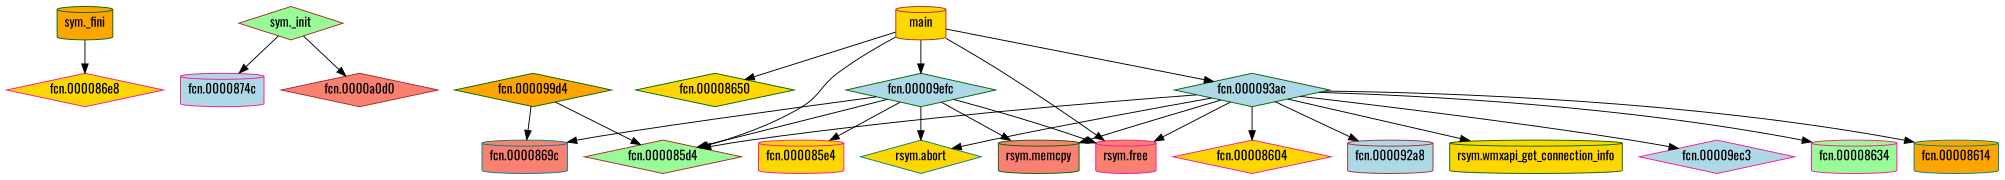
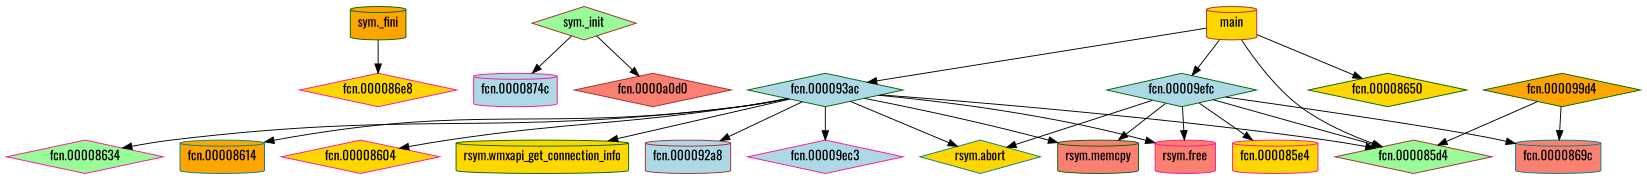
  digraph {
    fontname=Oswald
    node [color=darkgreen fillcolor=gold fontname=Oswald shape=cylinder style=filled]
    edge [fontname=Oswald]
    n1 [fillcolor=orange label="sym._fini"]
    n2 [color=deeppink label="fcn.000086e8" shape=diamond]
    n3 [color=brown fillcolor=palegreen label="sym._init" shape=diamond]
    n4 [color=deeppink fillcolor=lightblue label="fcn.0000874c"]
    n5 [color=brown fillcolor=salmon label="fcn.0000a0d0" shape=diamond]
    n6 [color=brown label=main]
    n7 [color=deeppink fillcolor=salmon label="rsym.free"]
    n8 [color=brown fillcolor=palegreen label="fcn.000085d4" shape=diamond]
    n9 [fillcolor=lightblue label="fcn.00009efc" shape=diamond]
    n10 [label="fcn.00008650" shape=diamond]
    n11 [fillcolor=lightblue label="fcn.000093ac" shape=diamond]
    n12 [color=teal fillcolor=salmon label="fcn.0000869c"]
    n13 [color=deeppink label="fcn.000085e4"]
    n14 [color=teal label="rsym.abort" shape=diamond]
    n15 [fillcolor=salmon label="rsym.memcpy"]
    n16 [color=deeppink fillcolor=lightblue label="fcn.00009ec3" shape=diamond]
-   n17 [color=deeppink fillcolor=palegreen label="fcn.00008634"]
+   n17 [color=deeppink fillcolor=palegreen label="fcn.00008634" shape=diamond]
    n18 [color=teal fillcolor=orange label="fcn.00008614"]
    n19 [color=deeppink label="fcn.00008604" shape=diamond]
    n20 [color=brown fillcolor=lightblue label="fcn.000092a8"]
    n21 [label="rsym.wmxapi_get_connection_info"]
    n22 [fillcolor=orange label="fcn.000099d4" shape=diamond]
    n1 -> n2
    n3 -> n4
    n3 -> n5
-   n6 -> n7
    n6 -> n8
    n6 -> n9
    n6 -> n10
    n6 -> n11
    n9 -> n7
    n9 -> n8
    n9 -> n12
    n9 -> n13
    n9 -> n14
    n9 -> n15
    n11 -> n7
    n11 -> n8
    n11 -> n14
    n11 -> n15
    n11 -> n16
    n11 -> n17
    n11 -> n18
    n11 -> n19
    n11 -> n20
    n11 -> n21
    n22 -> n8
    n22 -> n12
  }
